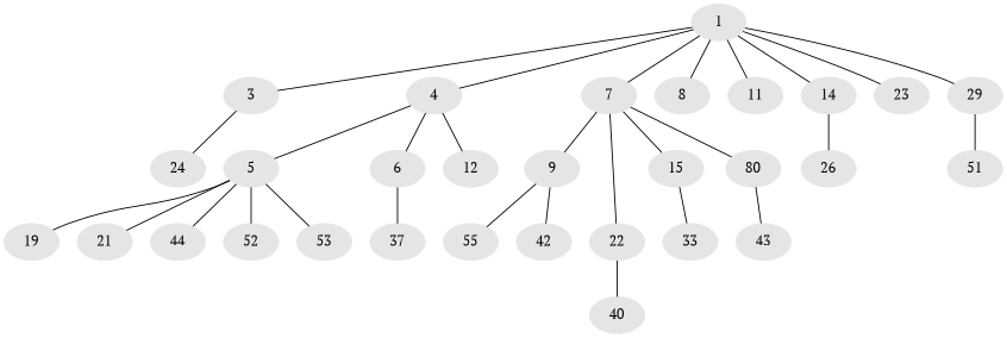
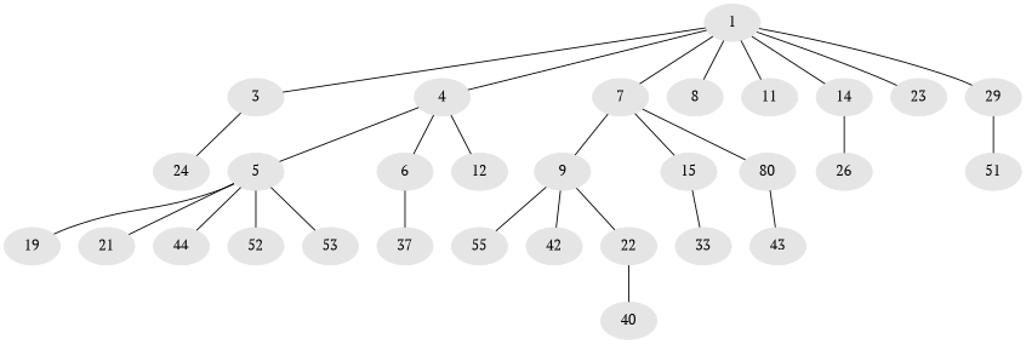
  graph {
    fontname="PT Serif"
    node [color=gray90 fontname="PT Serif" style=filled]
    edge [fontname="PT Serif"]
    1 [super="+2"]
    3 [super="+46+34+39+10+13"]
    4 [super="+18+36"]
    7
    8
    11
    14 [super="+16"]
    23 [super="+54"]
    29
    24
    5
    6
    12
    9 [super="+32+17+45+50"]
    15 [super="+20"]
    n16 [label=80]
    26
    51
    19
    21 [super="+49"]
    44
    52 [super="+61"]
    53 [super="+57"]
    37
    22 [super="+58+27"]
    n26 [label=55]
    42
    33
    43 [super="+47"]
    40
    1 -- 3
    1 -- 4
    1 -- 7
    1 -- 8
    1 -- 11
    1 -- 14
    1 -- 23
    1 -- 29
    3 -- 24
    4 -- 5
    4 -- 6
    4 -- 12
    7 -- 9
    7 -- 15
    7 -- n16
    14 -- 26
    29 -- 51
    5 -- 19
    5 -- 21
    5 -- 44
    5 -- 52
    5 -- 53
    6 -- 37
-   7 -- 22
+   9 -- 22
    9 -- n26
    9 -- 42
    15 -- 33
    n16 -- 43
    22 -- 40
  }
